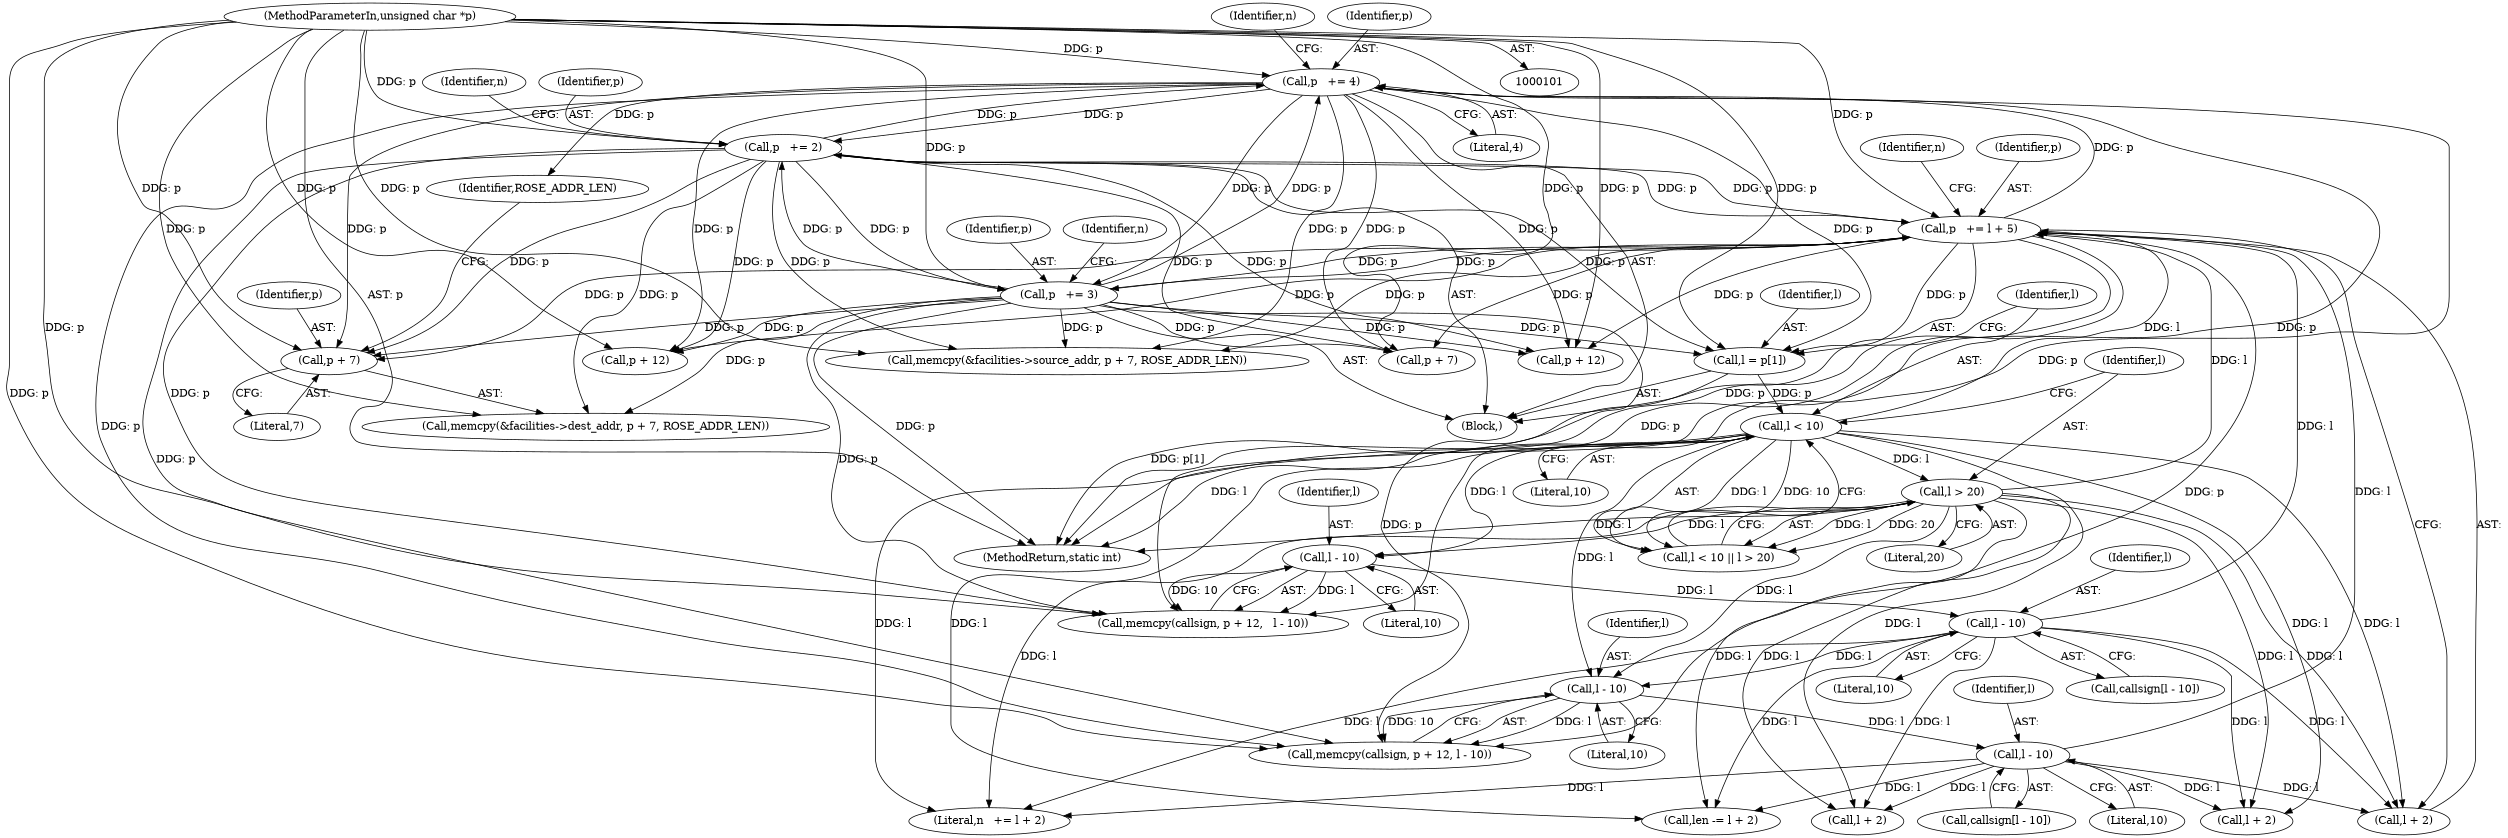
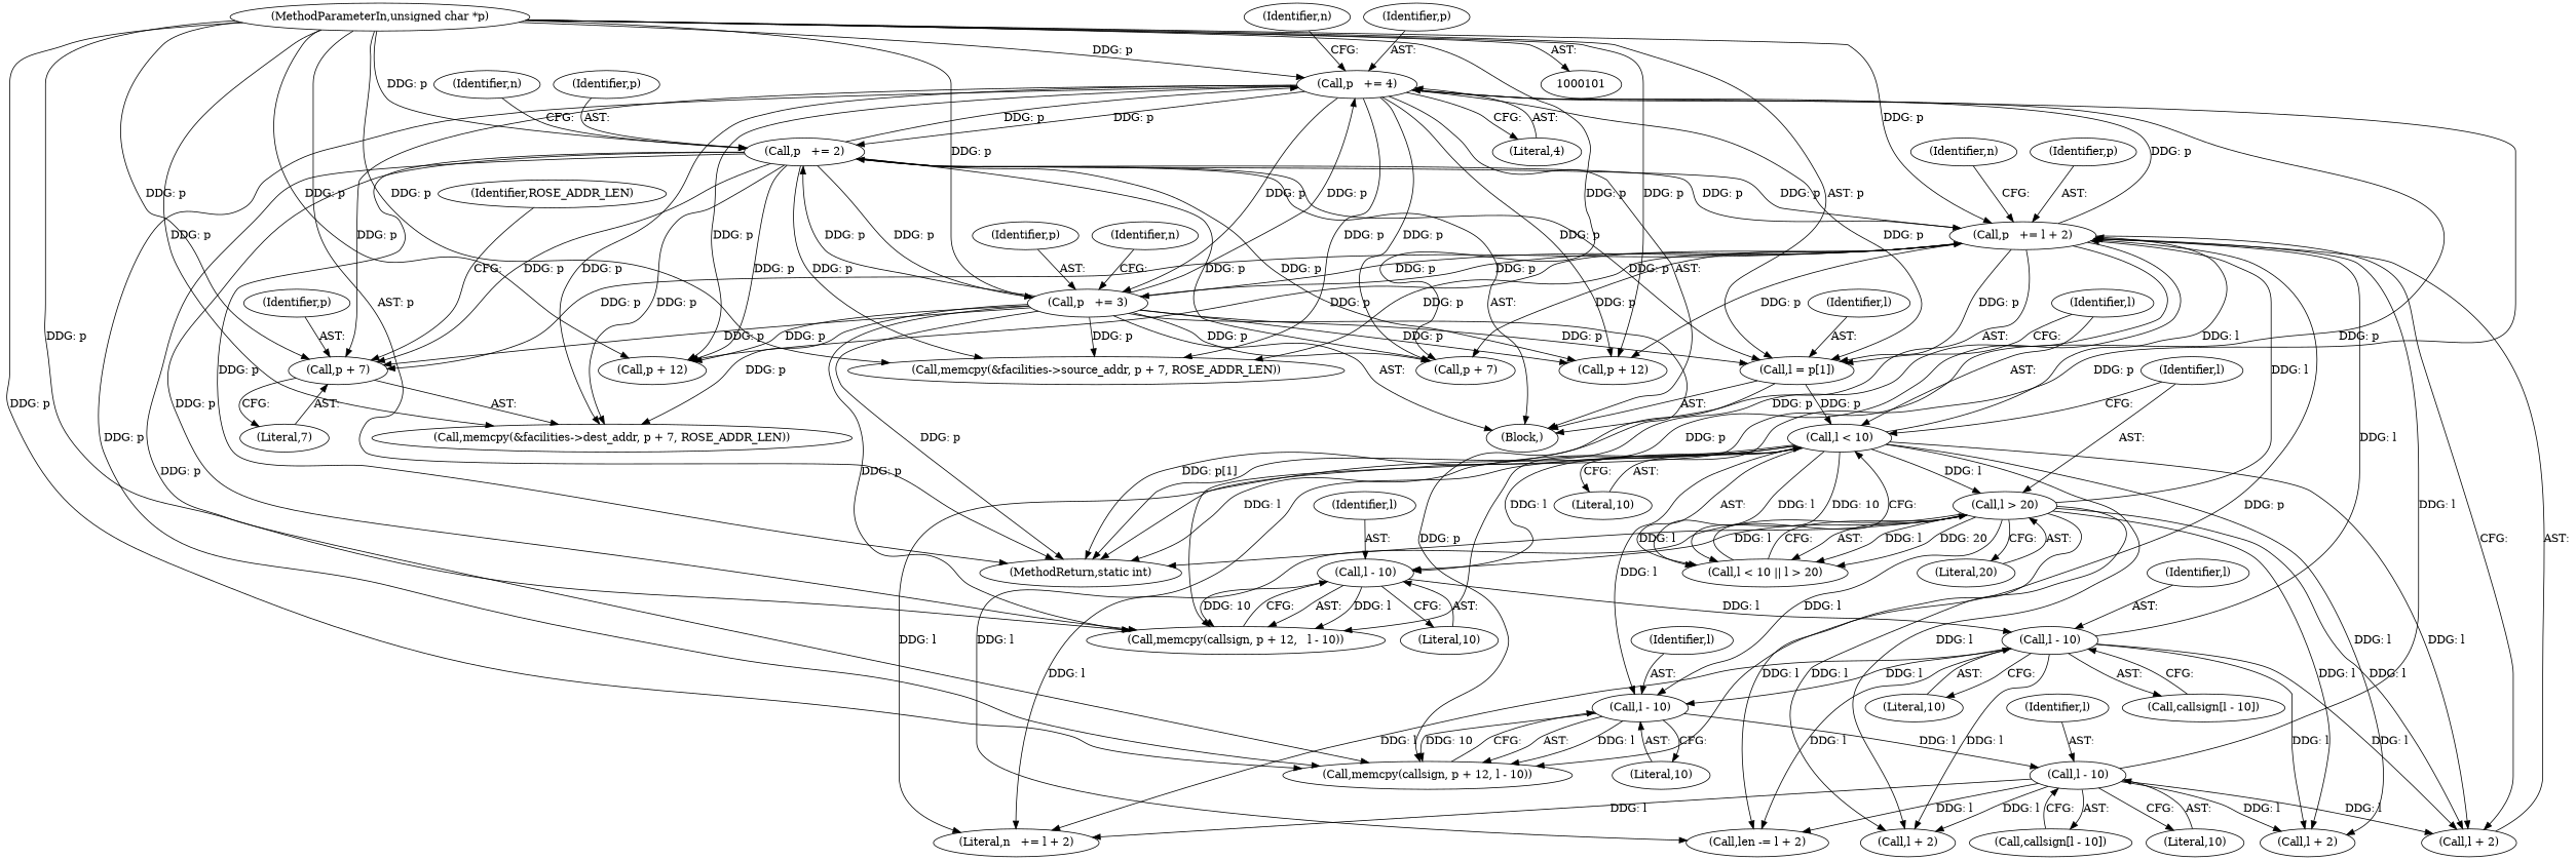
  digraph {
    n1 [label="(Call,p + 7)"]
    n2 [label="(Literal,7)"]
    n3 [label="(Call,memcpy(&facilities->dest_addr, p + 7, ROSE_ADDR_LEN))"]
    n4 [label="(Call,p   += 4)"]
    n5 [label="(Call,p   += 2)"]
    n6 [label="(Call,l = p[1])"]
    n7 [label="(Call,p   += 3)"]
    n8 [label="(Call,memcpy(&facilities->source_addr, p + 7, ROSE_ADDR_LEN))"]
    n9 [label="(Call,p + 12)"]
    n10 [label="(Literal,4)"]
    n11 [label="(Call,memcpy(callsign, p + 12,   l - 10))"]
    n12 [label="(Call,memcpy(callsign, p + 12, l - 10))"]
    n13 [label="(Block,)"]
    n14 [label="(Call,p + 7)"]
    n15 [label="(MethodReturn,static int)"]
    n16 [label="(Call,p + 12)"]
-   n17 [label="(Call,p   += l + 5)"]
+   n17 [label="(Call,p   += l + 2)"]
    n18 [label="(Call,l + 2)"]
    n19 [label="(Call,l < 10)"]
    n20 [label="(Call,l - 10)"]
    n21 [label="(Call,l - 10)"]
    n22 [label="(Call,l - 10)"]
    n23 [label="(Call,len -= l + 2)"]
    n24 [label="(Call,callsign[l - 10])"]
    n25 [label="(Call,l + 2)"]
    n26 [label="(Literal,10)"]
    n27 [label="(Call,l + 2)"]
    n28 [label="(Literal,n   += l + 2)"]
    n29 [label="(Literal,10)"]
    n30 [label="(Call,l - 10)"]
    n31 [label="(Call,callsign[l - 10])"]
    n32 [label="(Literal,10)"]
    n33 [label="(Literal,10)"]
    n34 [label="(Call,l > 20)"]
    n35 [label="(Call,l < 10 || l > 20)"]
    n36 [label="(Literal,10)"]
    n37 [label="(Literal,20)"]
    n38 [label="(MethodParameterIn,unsigned char *p)"]
    1000101
    n40 [label="(Identifier,n)"]
    n41 [label="(Identifier,n)"]
    n42 [label="(Identifier,l)"]
    n43 [label="(Identifier,n)"]
    n44 [label="(Identifier,l)"]
    n45 [label="(Identifier,p)"]
    n46 [label="(Identifier,l)"]
    n47 [label="(Identifier,l)"]
    n48 [label="(Identifier,p)"]
    n49 [label="(Identifier,l)"]
    n50 [label="(Identifier,p)"]
    n51 [label="(Identifier,n)"]
    n52 [label="(Identifier,p)"]
    n53 [label="(Identifier,l)"]
    n54 [label="(Identifier,l)"]
    n55 [label="(Identifier,ROSE_ADDR_LEN)"]
    n56 [label="(Identifier,p)"]
    n1 -> n2 [label="CFG: "]
    n1 -> n3 [label="AST: "]
    n2 -> n1 [label="AST: "]
    n4 -> n1 [label="DDG: p"]
-   n4 -> n55 [label="DDG: p"]
+   n4 -> n3 [label="DDG: p"]
    n4 -> n5 [label="DDG: p"]
    n4 -> n6 [label="DDG: p"]
    n4 -> n7 [label="DDG: p"]
    n4 -> n8 [label="DDG: p"]
    n4 -> n9 [label="DDG: p"]
    n4 -> n10 [label="CFG: "]
    n4 -> n11 [label="DDG: p"]
    n4 -> n12 [label="DDG: p"]
    n4 -> n13 [label="AST: "]
    n4 -> n14 [label="DDG: p"]
    n4 -> n15 [label="DDG: p"]
    n4 -> n16 [label="DDG: p"]
    n5 -> n1 [label="DDG: p"]
    n5 -> n3 [label="DDG: p"]
    n5 -> n4 [label="DDG: p"]
    n5 -> n6 [label="DDG: p"]
    n5 -> n7 [label="DDG: p"]
    n5 -> n8 [label="DDG: p"]
    n5 -> n9 [label="DDG: p"]
    n5 -> n11 [label="DDG: p"]
    n5 -> n12 [label="DDG: p"]
    n5 -> n13 [label="AST: "]
    n5 -> n14 [label="DDG: p"]
+   n5 -> n15 [label="DDG: p"]
    n5 -> n16 [label="DDG: p"]
    n5 -> n17 [label="DDG: p"]
    n6 -> n13 [label="AST: "]
    n6 -> n15 [label="DDG: p[1]"]
    n6 -> n19 [label="DDG: p"]
    n7 -> n1 [label="DDG: p"]
    n7 -> n3 [label="DDG: p"]
    n7 -> n4 [label="DDG: p"]
    n7 -> n5 [label="DDG: p"]
    n7 -> n6 [label="DDG: p"]
    n7 -> n8 [label="DDG: p"]
    n7 -> n9 [label="DDG: p"]
    n7 -> n11 [label="DDG: p"]
    n7 -> n12 [label="DDG: p"]
    n7 -> n13 [label="AST: "]
    n7 -> n14 [label="DDG: p"]
    n7 -> n15 [label="DDG: p"]
    n7 -> n16 [label="DDG: p"]
    n7 -> n17 [label="DDG: p"]
    n10 -> n4 [label="AST: "]
    n11 -> n20 [label="CFG: "]
    n12 -> n21 [label="CFG: "]
    n17 -> n1 [label="DDG: p"]
    n17 -> n4 [label="DDG: p"]
    n17 -> n5 [label="DDG: p"]
    n17 -> n6 [label="DDG: p"]
    n17 -> n7 [label="DDG: p"]
    n17 -> n8 [label="DDG: p"]
    n17 -> n9 [label="DDG: p"]
    n17 -> n11 [label="DDG: p"]
    n17 -> n12 [label="DDG: p"]
    n17 -> n13 [label="AST: "]
    n17 -> n14 [label="DDG: p"]
    n17 -> n15 [label="DDG: p"]
    n17 -> n16 [label="DDG: p"]
    n17 -> n18 [label="CFG: "]
    n18 -> n17 [label="AST: "]
    n19 -> n15 [label="DDG: l"]
    n19 -> n17 [label="DDG: l"]
    n19 -> n18 [label="DDG: l"]
    n19 -> n20 [label="DDG: l"]
    n19 -> n21 [label="DDG: l"]
    n19 -> n23 [label="DDG: l"]
    n19 -> n25 [label="DDG: l"]
    n19 -> n27 [label="DDG: l"]
    n19 -> n28 [label="DDG: l"]
    n19 -> n34 [label="DDG: l"]
    n19 -> n35 [label="AST: "]
    n19 -> n35 [label="DDG: l"]
    n19 -> n35 [label="DDG: 10"]
    n19 -> n36 [label="CFG: "]
    n20 -> n11 [label="AST: "]
    n20 -> n11 [label="DDG: l"]
    n20 -> n11 [label="DDG: 10"]
    n20 -> n30 [label="DDG: l"]
    n20 -> n33 [label="CFG: "]
    n21 -> n12 [label="AST: "]
    n21 -> n12 [label="DDG: l"]
    n21 -> n12 [label="DDG: 10"]
    n21 -> n22 [label="DDG: l"]
    n21 -> n29 [label="CFG: "]
    n22 -> n17 [label="DDG: l"]
    n22 -> n18 [label="DDG: l"]
    n22 -> n23 [label="DDG: l"]
    n22 -> n24 [label="AST: "]
    n22 -> n25 [label="DDG: l"]
    n22 -> n26 [label="CFG: "]
    n22 -> n27 [label="DDG: l"]
    n22 -> n28 [label="DDG: l"]
    n24 -> n22 [label="CFG: "]
    n26 -> n22 [label="AST: "]
    n29 -> n21 [label="AST: "]
    n30 -> n17 [label="DDG: l"]
    n30 -> n18 [label="DDG: l"]
    n30 -> n21 [label="DDG: l"]
    n30 -> n23 [label="DDG: l"]
    n30 -> n25 [label="DDG: l"]
    n30 -> n27 [label="DDG: l"]
    n30 -> n28 [label="DDG: l"]
    n30 -> n31 [label="AST: "]
    n30 -> n32 [label="CFG: "]
    n31 -> n30 [label="CFG: "]
    n32 -> n30 [label="AST: "]
    n33 -> n20 [label="AST: "]
    n34 -> n15 [label="DDG: l"]
    n34 -> n17 [label="DDG: l"]
    n34 -> n18 [label="DDG: l"]
    n34 -> n20 [label="DDG: l"]
    n34 -> n21 [label="DDG: l"]
    n34 -> n23 [label="DDG: l"]
    n34 -> n25 [label="DDG: l"]
    n34 -> n27 [label="DDG: l"]
    n34 -> n28 [label="DDG: l"]
    n34 -> n35 [label="AST: "]
    n34 -> n35 [label="DDG: l"]
    n34 -> n35 [label="DDG: 20"]
    n34 -> n37 [label="CFG: "]
    n35 -> n19 [label="CFG: "]
    n35 -> n34 [label="CFG: "]
    n36 -> n19 [label="AST: "]
    n37 -> n34 [label="AST: "]
    n38 -> n1 [label="DDG: p"]
    n38 -> n3 [label="DDG: p"]
    n38 -> n4 [label="DDG: p"]
    n38 -> n5 [label="DDG: p"]
-   n38 -> n6 [label="DDG: p"]
+   n38 -> n6 [label="AST: p"]
    n38 -> n7 [label="DDG: p"]
    n38 -> n8 [label="DDG: p"]
    n38 -> n9 [label="DDG: p"]
    n38 -> n11 [label="DDG: p"]
    n38 -> n12 [label="DDG: p"]
    n38 -> n14 [label="DDG: p"]
    n38 -> n15 [label="AST: p"]
    n38 -> n16 [label="DDG: p"]
    n38 -> n17 [label="DDG: p"]
    n38 -> 1000101 [label="AST: "]
    n40 -> n4 [label="CFG: "]
    n41 -> n7 [label="CFG: "]
    n42 -> n6 [label="AST: "]
    n43 -> n17 [label="CFG: "]
    n44 -> n30 [label="AST: "]
    n45 -> n1 [label="AST: "]
    n46 -> n20 [label="AST: "]
    n47 -> n22 [label="AST: "]
    n48 -> n7 [label="AST: "]
    n49 -> n6 [label="CFG: "]
    n49 -> n19 [label="AST: "]
    n50 -> n17 [label="AST: "]
    n51 -> n5 [label="CFG: "]
    n52 -> n4 [label="AST: "]
    n53 -> n21 [label="AST: "]
    n54 -> n19 [label="CFG: "]
    n54 -> n34 [label="AST: "]
    n55 -> n1 [label="CFG: "]
    n56 -> n5 [label="AST: "]
  }
